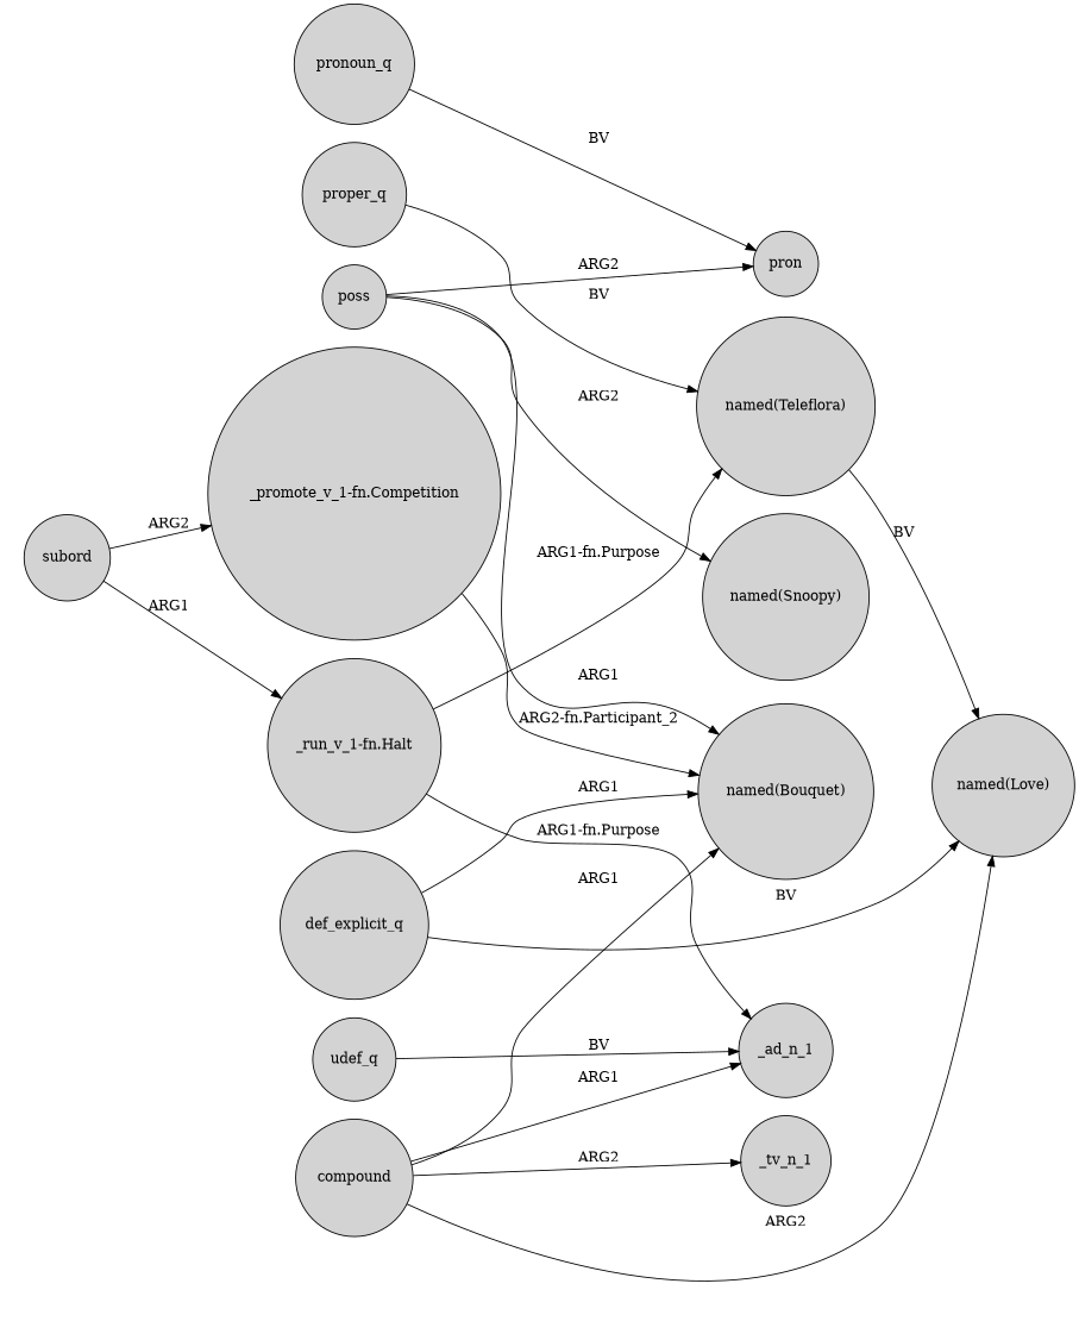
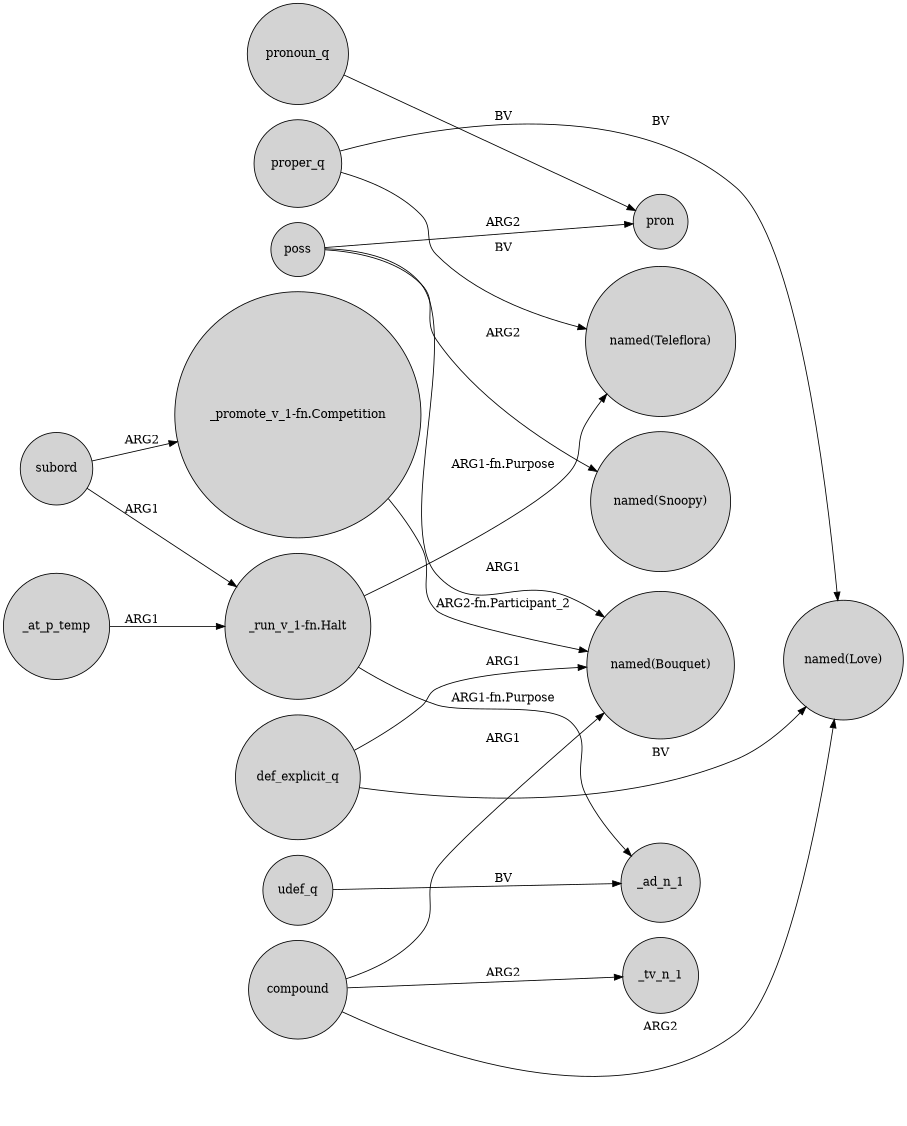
  digraph {
    rankdir=LR
    node [shape=circle style=filled]
+   _at_p_temp
    "_run_v_1-fn.Halt"
    "named(Teleflora)"
    _ad_n_1
    proper_q
    "named(Love)"
    poss
    "named(Bouquet)"
    "named(Snoopy)"
    pron
    "_promote_v_1-fn.Competition"
    subord
    pronoun_q
    def_explicit_q
    udef_q
    compound
    _tv_n_1
+   _at_p_temp -> "_run_v_1-fn.Halt" [label=ARG1]
    "_run_v_1-fn.Halt" -> "named(Teleflora)" [label="ARG1-fn.Purpose"]
    "_run_v_1-fn.Halt" -> _ad_n_1 [label="ARG1-fn.Purpose"]
    proper_q -> "named(Teleflora)" [label=BV]
-   "named(Teleflora)" -> "named(Love)" [label=BV]
+   proper_q -> "named(Love)" [label=BV]
    poss -> "named(Bouquet)" [label=ARG1]
    poss -> "named(Snoopy)" [label=ARG2]
    poss -> pron [label=ARG2]
    "_promote_v_1-fn.Competition" -> "named(Bouquet)" [label="ARG2-fn.Participant_2"]
    subord -> "_run_v_1-fn.Halt" [label=ARG1]
    subord -> "_promote_v_1-fn.Competition" [label=ARG2]
    pronoun_q -> pron [label=BV]
    def_explicit_q -> "named(Love)" [label=BV]
    def_explicit_q -> "named(Bouquet)" [label=ARG1]
    udef_q -> _ad_n_1 [label=BV]
-   compound -> _ad_n_1 [label=ARG1]
    compound -> "named(Love)" [label=ARG2]
    compound -> "named(Bouquet)" [label=ARG1]
    compound -> _tv_n_1 [label=ARG2]
  }
